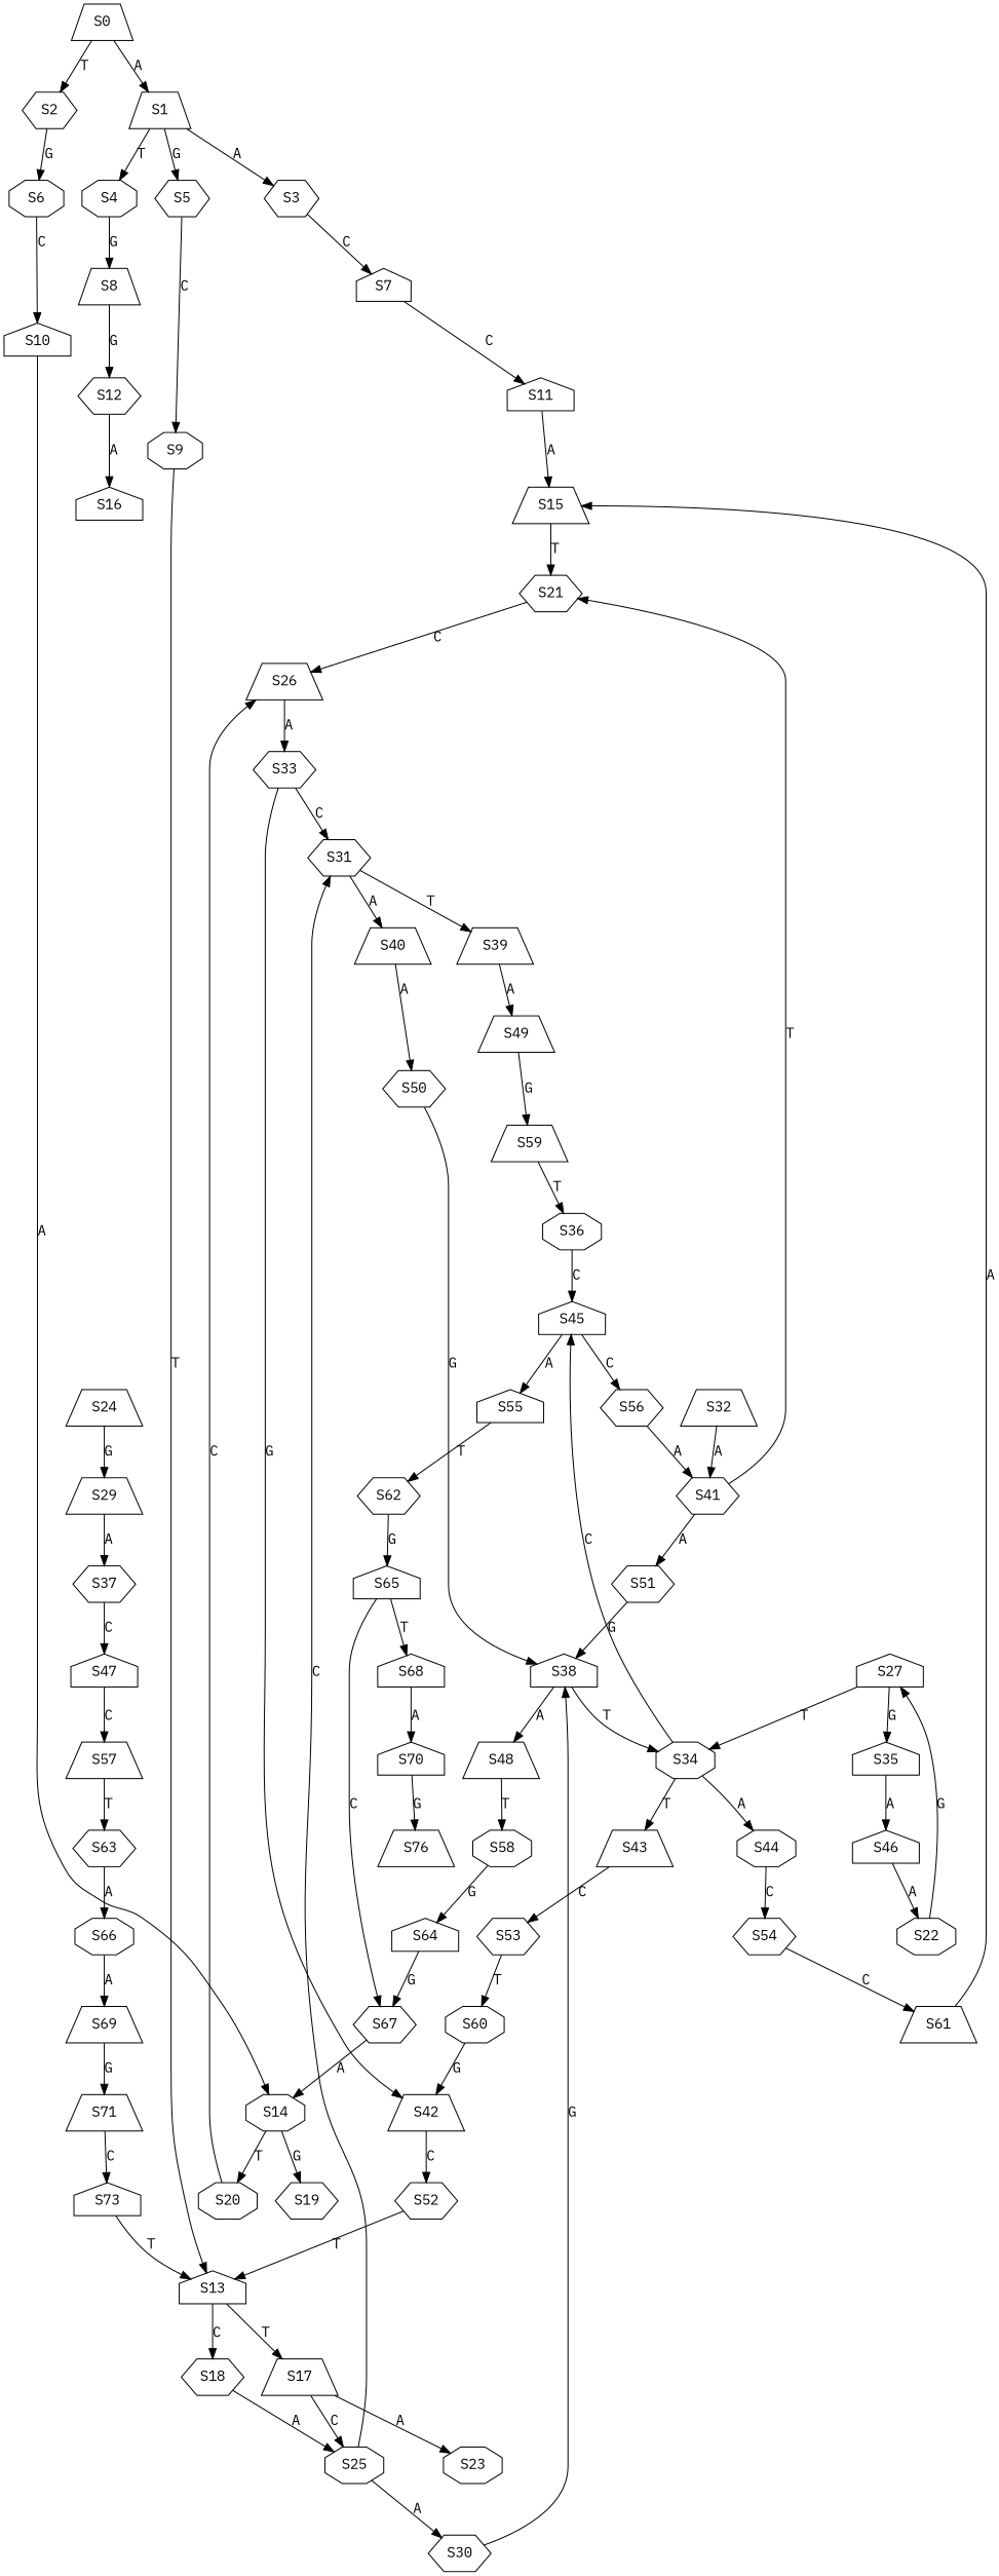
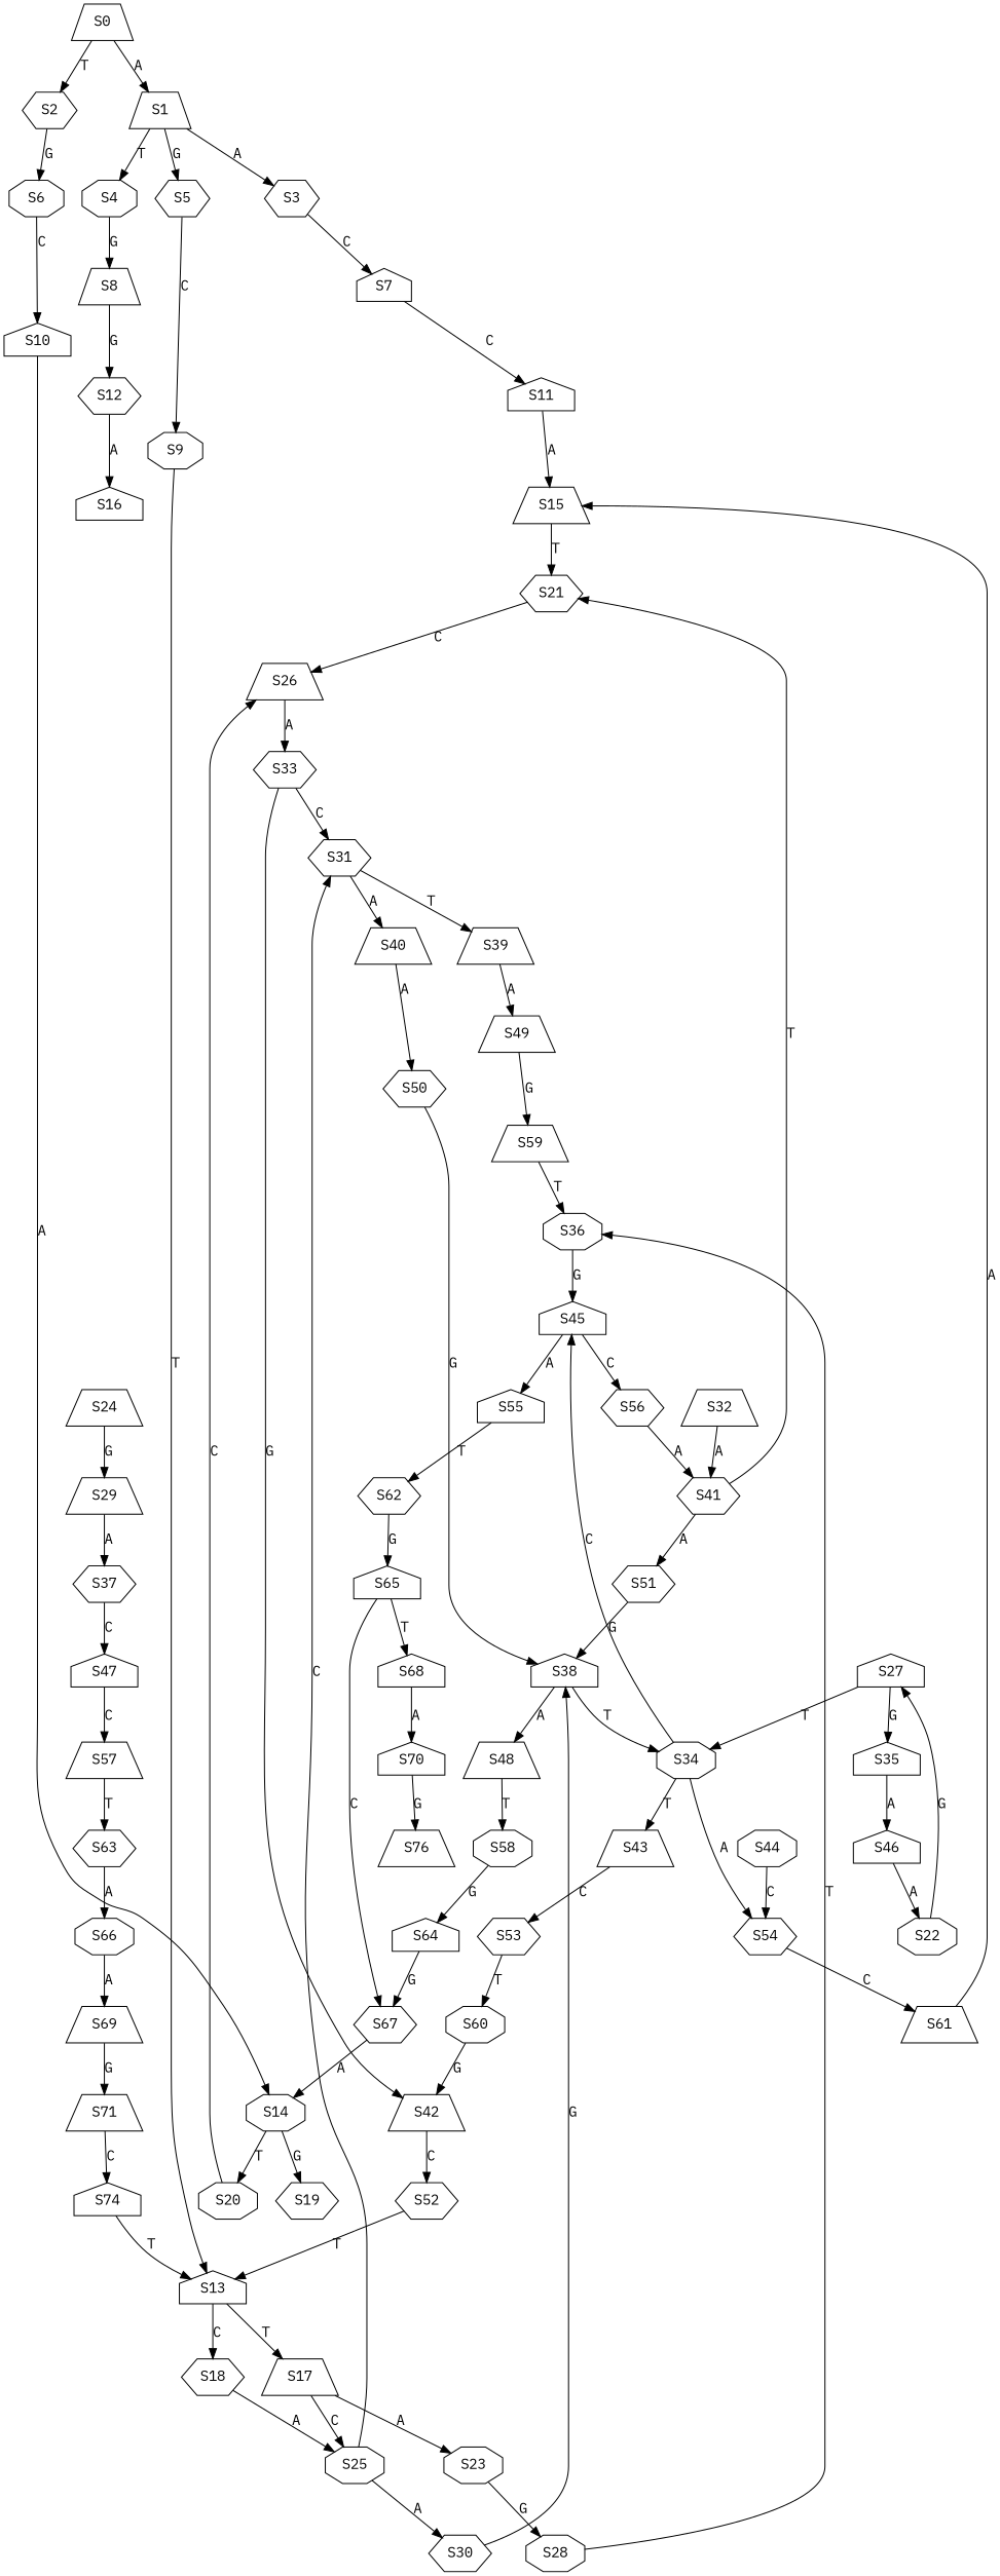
  strict digraph {
    fontname="IBM Plex Mono"
    node [fontname="IBM Plex Mono" shape=trapezium]
    edge [fontname="IBM Plex Mono"]
    S0
    S1
    S2 [shape=hexagon]
    S3 [shape=hexagon]
    S4 [shape=octagon]
    S5 [shape=hexagon]
    S6 [shape=octagon]
    S7 [shape=house]
    S8
    S9 [shape=octagon]
    S10 [shape=house]
    S11 [shape=house]
    S12 [shape=hexagon]
    S13 [shape=house]
    S14 [shape=octagon]
    S15
    S16 [shape=house]
    S17
    S18 [shape=hexagon]
    S19 [shape=hexagon]
    S20 [shape=octagon]
    S21 [shape=hexagon]
    S23 [shape=octagon]
    S25 [shape=octagon]
    S26
    S22 [shape=octagon]
    S27 [shape=house]
+   S28 [shape=octagon]
    S24
    S29
    S30 [shape=hexagon]
    S31 [shape=hexagon]
    S33 [shape=hexagon]
    S34 [shape=octagon]
    S35 [shape=house]
    S36 [shape=octagon]
    S37 [shape=hexagon]
    S38 [shape=house]
    S39
    S40
    S41 [shape=hexagon]
    S32
    S42
    S43
    S44 [shape=octagon]
    S45 [shape=house]
    S46 [shape=house]
    S47 [shape=house]
    S48
    S49
    S50 [shape=hexagon]
    S51 [shape=hexagon]
    S52 [shape=hexagon]
    S53 [shape=hexagon]
    S54 [shape=hexagon]
    S55 [shape=house]
    S56 [shape=hexagon]
    S57
    S58 [shape=octagon]
    S59
    S60 [shape=octagon]
    S61
    S62 [shape=hexagon]
    S63 [shape=hexagon]
    S64 [shape=house]
    S65 [shape=house]
    S66 [shape=octagon]
    S67 [shape=hexagon]
    S68 [shape=house]
    S69
    S70 [shape=house]
    S71
    n73 [label=S76]
-   S73 [shape=house]
+   S73 [shape=house label=S74]
    S0 -> S1 [label=A]
    S0 -> S2 [label=T]
    S1 -> S3 [label=A]
    S1 -> S4 [label=T]
    S1 -> S5 [label=G]
    S2 -> S6 [label=G]
    S3 -> S7 [label=C]
    S4 -> S8 [label=G]
    S5 -> S9 [label=C]
    S6 -> S10 [label=C]
    S7 -> S11 [label=C]
    S8 -> S12 [label=G]
    S9 -> S13 [label=T]
    S10 -> S14 [label=A]
    S11 -> S15 [label=A]
    S12 -> S16 [label=A]
    S13 -> S17 [label=T]
    S13 -> S18 [label=C]
    S14 -> S19 [label=G]
    S14 -> S20 [label=T]
    S15 -> S21 [label=T]
    S17 -> S23 [label=A]
    S17 -> S25 [label=C]
    S18 -> S25 [label=A]
    S20 -> S26 [label=C]
    S21 -> S26 [label=C]
+   S23 -> S28 [label=G]
    S25 -> S30 [label=A]
    S25 -> S31 [label=C]
    S26 -> S33 [label=A]
    S22 -> S27 [label=G]
    S27 -> S34 [label=T]
    S27 -> S35 [label=G]
+   S28 -> S36 [label=T]
    S24 -> S29 [label=G]
    S29 -> S37 [label=A]
    S30 -> S38 [label=G]
    S31 -> S39 [label=T]
    S31 -> S40 [label=A]
    S33 -> S31 [label=C]
    S33 -> S42 [label=G]
    S34 -> S43 [label=T]
-   S34 -> S44 [label=A]
+   S34 -> S54 [label=A]
    S34 -> S45 [label=C]
    S35 -> S46 [label=A]
-   S36 -> S45 [label=C]
+   S36 -> S45 [label=G]
    S37 -> S47 [label=C]
    S38 -> S34 [label=T]
    S38 -> S48 [label=A]
    S39 -> S49 [label=A]
    S40 -> S50 [label=A]
    S41 -> S21 [label=T]
    S41 -> S51 [label=A]
    S32 -> S41 [label=A]
    S42 -> S52 [label=C]
    S43 -> S53 [label=C]
    S44 -> S54 [label=C]
    S45 -> S55 [label=A]
    S45 -> S56 [label=C]
    S46 -> S22 [label=A]
    S47 -> S57 [label=C]
    S48 -> S58 [label=T]
    S49 -> S59 [label=G]
    S50 -> S38 [label=G]
    S51 -> S38 [label=G]
    S52 -> S13 [label=T]
    S53 -> S60 [label=T]
    S54 -> S61 [label=C]
    S55 -> S62 [label=T]
    S56 -> S41 [label=A]
    S57 -> S63 [label=T]
    S58 -> S64 [label=G]
    S59 -> S36 [label=T]
    S60 -> S42 [label=G]
    S61 -> S15 [label=A]
    S62 -> S65 [label=G]
    S63 -> S66 [label=A]
    S64 -> S67 [label=G]
    S65 -> S67 [label=C]
    S65 -> S68 [label=T]
    S66 -> S69 [label=A]
    S67 -> S14 [label=A]
    S68 -> S70 [label=A]
    S69 -> S71 [label=G]
    S70 -> n73 [label=G]
    S71 -> S73 [label=C]
    S73 -> S13 [label=T]
  }
